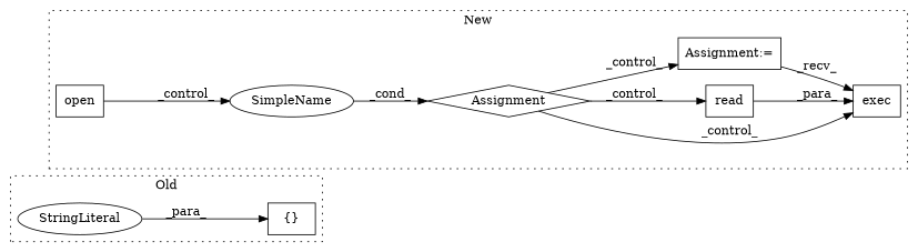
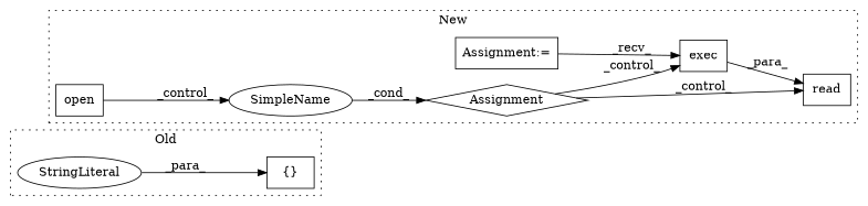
  digraph {
    rankdir=LR
    node [a=32 l="5,1" shape=box]
    n1 [a=4 l="1,1" label="{}" s="2875,2952"]
    n2 [a=45 l=21 label=StringLiteral s=2876 shape=ellipse]
    n3 [label=exec s="2339,2362"]
    n4 [l=6 label=read s=2346]
    n5 [a=104 l="10,2" label=Assignment s="2214,2287" shape=diamond]
    n6 [a=42 label=SimpleName shape=ellipse l=""]
    n7 [a=7 l=1 label="Assignment:=" s=2304]
    n8 [label=open s="2227,2286"]
    subgraph cluster_1 {
      label=Old
      style=dotted
      n1
      n2
    }
    subgraph cluster_2 {
      label=New
      style=dotted
      n3
      n4
      n5
      n6
      n7
      n8
    }
    n2 -> n1 [label=_para_]
-   n4 -> n3 [label=_para_]
+   n3 -> n4 [label=_para_]
    n5 -> n3 [label=_control_]
    n5 -> n4 [label=_control_]
-   n5 -> n7 [label=_control_]
    n6 -> n5 [label=_cond_]
    n7 -> n3 [label=_recv_]
    n8 -> n6 [label=_control_]
  }
